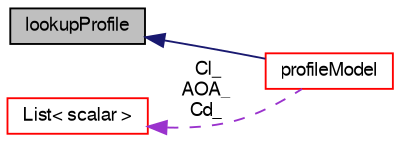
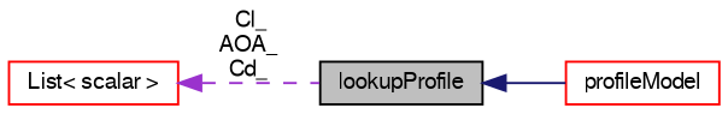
  digraph {
    rankdir=LR
    node [color=red fontname=FreeSans fontsize=10 shape=record]
    edge [dir=back fontname=FreeSans fontsize=10 labelfontname=FreeSans labelfontsize=10]
    n1 [color=black fillcolor=grey75 fontcolor=black height=0.2 label=lookupProfile style=filled width=0.4]
    n2 [height=0.2 label=profileModel width=0.4]
    n3 [height=0.2 label="List\< scalar \>" width=0.4]
    n1 -> n2 [color=midnightblue style=solid]
-   n3 -> n2 [color=darkorchid3 label=" Cl_\nAOA_\nCd_" style=dashed]
+   n3 -> n1 [color=darkorchid3 label=" Cl_\nAOA_\nCd_" style=dashed]
  }
